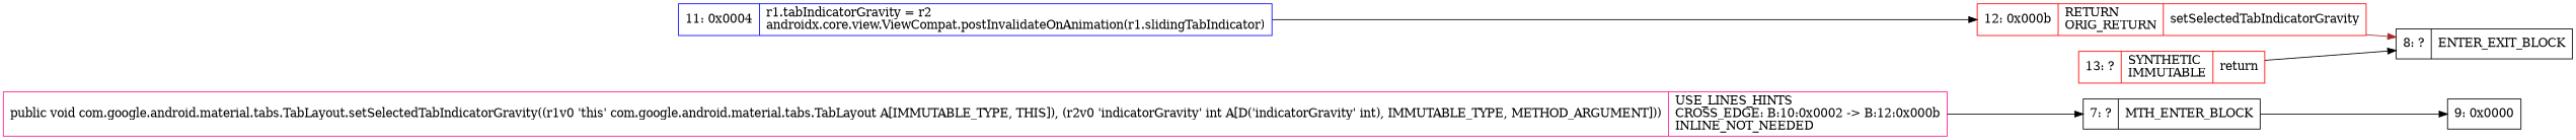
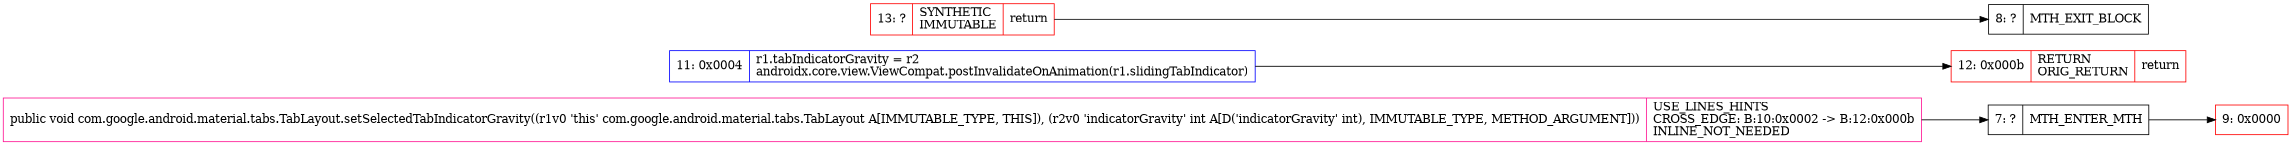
  digraph {
    rankdir=LR
    node [color=black shape=record]
    edge [color=black]
-   n1 [label="{7\:\ ?|MTH_ENTER_BLOCK\l}"]
-   n2 [label="{9\:\ 0x0000}"]
+   n1 [label="{7\:\ ?|MTH_ENTER_MTH\l}"]
+   n2 [color=red label="{9\:\ 0x0000}"]
    n3 [color=blue label="{11\:\ 0x0004|r1.tabIndicatorGravity = r2\landroidx.core.view.ViewCompat.postInvalidateOnAnimation(r1.slidingTabIndicator)\l}"]
-   n4 [color=red label="{12\:\ 0x000b|RETURN\lORIG_RETURN\l|setSelectedTabIndicatorGravity\l}"]
+   n4 [color=red label="{12\:\ 0x000b|RETURN\lORIG_RETURN\l|return\l}"]
    n5 [color=red label="{13\:\ ?|SYNTHETIC\lIMMUTABLE\l|return\l}"]
-   n6 [label="{8\:\ ?|ENTER_EXIT_BLOCK\l}"]
+   n6 [label="{8\:\ ?|MTH_EXIT_BLOCK\l}"]
    n7 [color=deeppink label="{public void com.google.android.material.tabs.TabLayout.setSelectedTabIndicatorGravity((r1v0 'this' com.google.android.material.tabs.TabLayout A[IMMUTABLE_TYPE, THIS]), (r2v0 'indicatorGravity' int A[D('indicatorGravity' int), IMMUTABLE_TYPE, METHOD_ARGUMENT]))  | USE_LINES_HINTS\lCROSS_EDGE: B:10:0x0002 \-\> B:12:0x000b\lINLINE_NOT_NEEDED\l}"]
    n1 -> n2
    n3 -> n4
-   n4 -> n6 [color=brown]
    n5 -> n6
    n7 -> n1
  }
